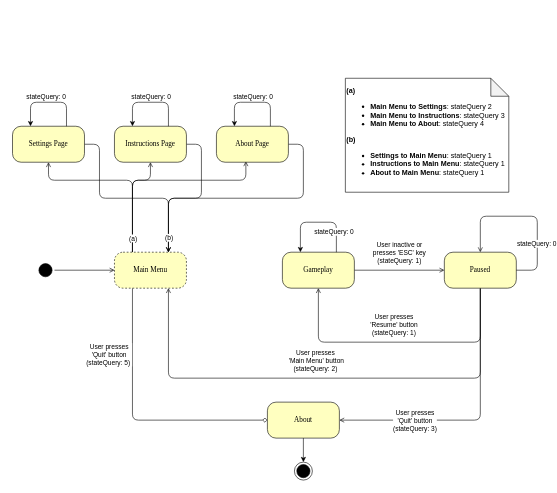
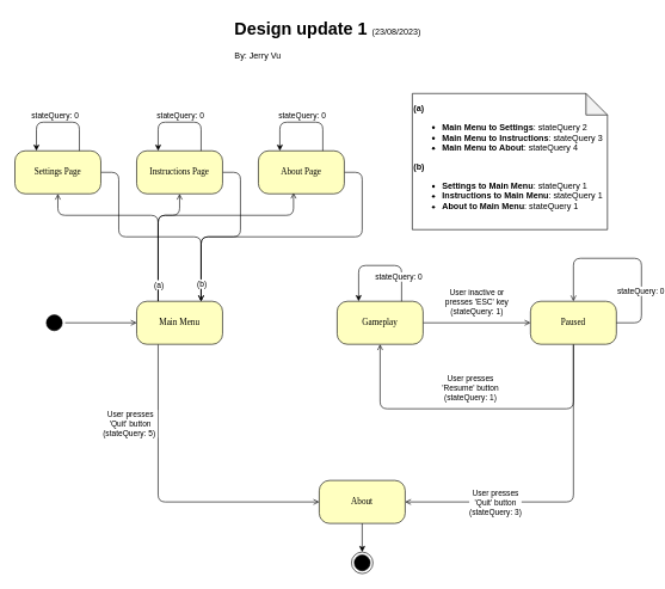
  <mxCell id="0" />
  <mxCell id="1" parent="0" />
  <mxCell id="2" value="" style="ellipse;html=1;shape=startState;fillColor=#000000;strokeColor=#000000;rounded=1;shadow=0;comic=0;labelBackgroundColor=none;fontFamily=Verdana;fontSize=12;fontColor=#000000;align=center;direction=south;" parent="1" vertex="1"><mxGeometry x="60" y="435" width="30" height="30" as="geometry" /></mxCell>
  <mxCell id="3" style="edgeStyle=orthogonalEdgeStyle;rounded=1;orthogonalLoop=1;jettySize=auto;html=1;exitX=0.25;exitY=0;exitDx=0;exitDy=0;entryX=0.5;entryY=1;entryDx=0;entryDy=0;endArrow=open;endFill=0;" edge="1" parent="1" source="9" target="22"><mxGeometry relative="1" as="geometry"><Array as="points"><mxPoint x="220" y="300" /><mxPoint x="80" y="300" /></Array></mxGeometry></mxCell>
  <mxCell id="4" style="edgeStyle=orthogonalEdgeStyle;rounded=1;orthogonalLoop=1;jettySize=auto;html=1;exitX=0.25;exitY=0;exitDx=0;exitDy=0;entryX=0.5;entryY=1;entryDx=0;entryDy=0;endArrow=open;endFill=0;" edge="1" parent="1" source="9" target="24"><mxGeometry relative="1" as="geometry"><Array as="points"><mxPoint x="220" y="300" /><mxPoint x="250" y="300" /></Array></mxGeometry></mxCell>
  <mxCell id="5" style="edgeStyle=orthogonalEdgeStyle;rounded=1;orthogonalLoop=1;jettySize=auto;html=1;exitX=0.25;exitY=0;exitDx=0;exitDy=0;entryX=0.409;entryY=0.974;entryDx=0;entryDy=0;entryPerimeter=0;endArrow=open;endFill=0;" edge="1" parent="1" source="9" target="27"><mxGeometry relative="1" as="geometry"><Array as="points"><mxPoint x="220" y="300" /><mxPoint x="409" y="300" /></Array></mxGeometry></mxCell>
  <mxCell id="6" value="(a)" style="edgeLabel;html=1;align=center;verticalAlign=middle;resizable=0;points=[];" vertex="1" connectable="0" parent="5"><mxGeometry x="-0.859" relative="1" as="geometry"><mxPoint as="offset" /></mxGeometry></mxCell>
- <mxCell id="7" style="edgeStyle=orthogonalEdgeStyle;rounded=1;orthogonalLoop=1;jettySize=auto;html=1;exitX=0.25;exitY=1;exitDx=0;exitDy=0;endArrow=diamond;endFill=0;" edge="1" parent="1" source="9" target="30"><mxGeometry relative="1" as="geometry"><Array as="points"><mxPoint x="220" y="700" /></Array></mxGeometry></mxCell>
+ <mxCell id="7" style="edgeStyle=orthogonalEdgeStyle;rounded=1;orthogonalLoop=1;jettySize=auto;html=1;exitX=0.25;exitY=1;exitDx=0;exitDy=0;endArrow=open;endFill=0;" edge="1" parent="1" source="9" target="30"><mxGeometry relative="1" as="geometry"><Array as="points"><mxPoint x="220" y="700" /></Array></mxGeometry></mxCell>
  <mxCell id="8" value="User presses&lt;br&gt;'Quit' button&lt;br&gt;(stateQuery: 5)&amp;nbsp;" style="edgeLabel;html=1;align=center;verticalAlign=middle;resizable=0;points=[];" vertex="1" connectable="0" parent="7"><mxGeometry x="-0.663" y="2" relative="1" as="geometry"><mxPoint x="-42" y="35" as="offset" /></mxGeometry></mxCell>
- <mxCell id="9" value="Main Menu" style="rounded=1;whiteSpace=wrap;html=1;arcSize=24;fillColor=#ffffc0;strokeColor=#000000;shadow=0;comic=0;labelBackgroundColor=none;fontFamily=Verdana;fontSize=12;fontColor=#000000;align=center;dashed=1;" parent="1" vertex="1"><mxGeometry x="190" y="420" width="120" height="60" as="geometry" /></mxCell>
+ <mxCell id="9" value="Main Menu" style="rounded=1;whiteSpace=wrap;html=1;arcSize=24;fillColor=#ffffc0;strokeColor=#000000;shadow=0;comic=0;labelBackgroundColor=none;fontFamily=Verdana;fontSize=12;fontColor=#000000;align=center;" parent="1" vertex="1"><mxGeometry x="190" y="420" width="120" height="60" as="geometry" /></mxCell>
  <mxCell id="10" style="edgeStyle=orthogonalEdgeStyle;html=1;labelBackgroundColor=none;endArrow=open;endSize=6;strokeColor=#000000;fontFamily=Verdana;fontSize=12;align=left;" parent="1" source="2" target="9" edge="1"><mxGeometry relative="1" as="geometry" /></mxCell>
  <mxCell id="11" style="edgeStyle=orthogonalEdgeStyle;rounded=0;orthogonalLoop=1;jettySize=auto;html=1;exitX=1;exitY=0.5;exitDx=0;exitDy=0;entryX=0;entryY=0.5;entryDx=0;entryDy=0;endArrow=open;endFill=0;" edge="1" parent="1" source="13" target="20"><mxGeometry relative="1" as="geometry" /></mxCell>
  <mxCell id="12" value="User inactive or&lt;br&gt;presses 'ESC' key &lt;br&gt;(stateQuery: 1)" style="edgeLabel;html=1;align=center;verticalAlign=middle;resizable=0;points=[];" vertex="1" connectable="0" parent="11"><mxGeometry x="-0.018" y="4" relative="1" as="geometry"><mxPoint y="-26" as="offset" /></mxGeometry></mxCell>
  <mxCell id="13" value="Gameplay" style="rounded=1;whiteSpace=wrap;html=1;arcSize=24;fillColor=#ffffc0;strokeColor=#000000;shadow=0;comic=0;labelBackgroundColor=none;fontFamily=Verdana;fontSize=12;fontColor=#000000;align=center;" vertex="1" parent="1"><mxGeometry x="470" y="420" width="120" height="60" as="geometry" /></mxCell>
- <mxCell id="14" style="edgeStyle=orthogonalEdgeStyle;rounded=1;orthogonalLoop=1;jettySize=auto;html=1;entryX=0.75;entryY=1;entryDx=0;entryDy=0;endArrow=open;endFill=0;" edge="1" parent="1" source="20" target="9"><mxGeometry relative="1" as="geometry"><Array as="points"><mxPoint x="800" y="630" /><mxPoint x="280" y="630" /></Array></mxGeometry></mxCell>
- <mxCell id="15" value="User presses&lt;br&gt;&amp;nbsp;'Main Menu' button&lt;br&gt;(stateQuery: 2)" style="edgeLabel;html=1;align=center;verticalAlign=middle;resizable=0;points=[];" vertex="1" connectable="0" parent="14"><mxGeometry x="-0.05" relative="1" as="geometry"><mxPoint x="-36" y="-30" as="offset" /></mxGeometry></mxCell>
  <mxCell id="16" style="edgeStyle=orthogonalEdgeStyle;rounded=1;orthogonalLoop=1;jettySize=auto;html=1;entryX=0.5;entryY=1;entryDx=0;entryDy=0;endArrow=open;endFill=0;" edge="1" parent="1" source="20" target="13"><mxGeometry relative="1" as="geometry"><Array as="points"><mxPoint x="800" y="570" /><mxPoint x="530" y="570" /></Array></mxGeometry></mxCell>
  <mxCell id="17" value="User presses &lt;br&gt;'Resume' button &lt;br&gt;(stateQuery: 1)" style="edgeLabel;html=1;align=center;verticalAlign=middle;resizable=0;points=[];" vertex="1" connectable="0" parent="16"><mxGeometry x="-0.089" y="6" relative="1" as="geometry"><mxPoint x="-30" y="-36" as="offset" /></mxGeometry></mxCell>
  <mxCell id="18" style="edgeStyle=orthogonalEdgeStyle;rounded=1;orthogonalLoop=1;jettySize=auto;html=1;entryX=1;entryY=0.5;entryDx=0;entryDy=0;endArrow=open;endFill=0;" edge="1" parent="1" source="20" target="30"><mxGeometry relative="1" as="geometry"><Array as="points"><mxPoint x="800" y="700" /></Array></mxGeometry></mxCell>
  <mxCell id="19" value="User presses&lt;br&gt;'Quit' button&lt;br&gt;(stateQuery: 3)" style="edgeLabel;html=1;align=center;verticalAlign=middle;resizable=0;points=[];" vertex="1" connectable="0" parent="18"><mxGeometry x="0.447" relative="1" as="geometry"><mxPoint x="-1" as="offset" /></mxGeometry></mxCell>
  <mxCell id="20" value="Paused" style="rounded=1;whiteSpace=wrap;html=1;arcSize=24;fillColor=#ffffc0;strokeColor=#000000;shadow=0;comic=0;labelBackgroundColor=none;fontFamily=Verdana;fontSize=12;fontColor=#000000;align=center;" vertex="1" parent="1"><mxGeometry x="740" y="420" width="120" height="60" as="geometry" /></mxCell>
  <mxCell id="21" style="edgeStyle=orthogonalEdgeStyle;rounded=1;orthogonalLoop=1;jettySize=auto;html=1;entryX=0.75;entryY=0;entryDx=0;entryDy=0;endArrow=open;endFill=0;" edge="1" parent="1" source="22" target="9"><mxGeometry relative="1" as="geometry"><Array as="points"><mxPoint x="165" y="240" /><mxPoint x="165" y="330" /><mxPoint x="280" y="330" /></Array></mxGeometry></mxCell>
  <mxCell id="22" value="Settings Page" style="rounded=1;whiteSpace=wrap;html=1;arcSize=24;fillColor=#ffffc0;strokeColor=#000000;shadow=0;comic=0;labelBackgroundColor=none;fontFamily=Verdana;fontSize=12;fontColor=#000000;align=center;" vertex="1" parent="1"><mxGeometry x="20" y="210" width="120" height="60" as="geometry" /></mxCell>
  <mxCell id="23" style="edgeStyle=orthogonalEdgeStyle;rounded=1;orthogonalLoop=1;jettySize=auto;html=1;entryX=0.75;entryY=0;entryDx=0;entryDy=0;endArrow=open;endFill=0;" edge="1" parent="1" source="24" target="9"><mxGeometry relative="1" as="geometry"><Array as="points"><mxPoint x="335" y="240" /><mxPoint x="335" y="330" /><mxPoint x="280" y="330" /></Array></mxGeometry></mxCell>
  <mxCell id="24" value="Instructions Page" style="rounded=1;whiteSpace=wrap;html=1;arcSize=24;fillColor=#ffffc0;strokeColor=#000000;shadow=0;comic=0;labelBackgroundColor=none;fontFamily=Verdana;fontSize=12;fontColor=#000000;align=center;" vertex="1" parent="1"><mxGeometry x="190" y="210" width="120" height="60" as="geometry" /></mxCell>
  <mxCell id="25" style="edgeStyle=orthogonalEdgeStyle;rounded=1;orthogonalLoop=1;jettySize=auto;html=1;entryX=0.75;entryY=0;entryDx=0;entryDy=0;endArrow=open;endFill=0;" edge="1" parent="1" source="27" target="9"><mxGeometry relative="1" as="geometry"><Array as="points"><mxPoint x="505" y="240" /><mxPoint x="505" y="330" /><mxPoint x="280" y="330" /></Array></mxGeometry></mxCell>
  <mxCell id="26" value="(b)" style="edgeLabel;html=1;align=center;verticalAlign=middle;resizable=0;points=[];" vertex="1" connectable="0" parent="25"><mxGeometry x="0.87" relative="1" as="geometry"><mxPoint y="3" as="offset" /></mxGeometry></mxCell>
  <mxCell id="27" value="About Page" style="rounded=1;whiteSpace=wrap;html=1;arcSize=24;fillColor=#ffffc0;strokeColor=#000000;shadow=0;comic=0;labelBackgroundColor=none;fontFamily=Verdana;fontSize=12;fontColor=#000000;align=center;" vertex="1" parent="1"><mxGeometry x="360" y="210" width="120" height="60" as="geometry" /></mxCell>
  <mxCell id="28" value="" style="ellipse;html=1;shape=endState;fillColor=#000000;strokeColor=#000000;" vertex="1" parent="1"><mxGeometry x="490" y="770" width="30" height="30" as="geometry" /></mxCell>
  <mxCell id="29" style="edgeStyle=orthogonalEdgeStyle;rounded=0;orthogonalLoop=1;jettySize=auto;html=1;exitX=0.5;exitY=1;exitDx=0;exitDy=0;entryX=0.5;entryY=0;entryDx=0;entryDy=0;" edge="1" parent="1" source="30" target="28"><mxGeometry relative="1" as="geometry" /></mxCell>
  <mxCell id="30" value="About" style="rounded=1;whiteSpace=wrap;html=1;arcSize=24;fillColor=#ffffc0;strokeColor=#000000;shadow=0;comic=0;labelBackgroundColor=none;fontFamily=Verdana;fontSize=12;fontColor=#000000;align=center;" vertex="1" parent="1"><mxGeometry x="445" y="670" width="120" height="60" as="geometry" /></mxCell>
  <mxCell id="31" style="edgeStyle=orthogonalEdgeStyle;rounded=1;orthogonalLoop=1;jettySize=auto;html=1;exitX=1;exitY=0.5;exitDx=0;exitDy=0;entryX=0.5;entryY=0;entryDx=0;entryDy=0;endArrow=open;endFill=0;" edge="1" parent="1" source="20" target="20"><mxGeometry relative="1" as="geometry"><Array as="points"><mxPoint x="895" y="450" /><mxPoint x="895" y="360" /><mxPoint x="800" y="360" /></Array></mxGeometry></mxCell>
  <mxCell id="32" value="stateQuery: 0" style="edgeLabel;html=1;align=center;verticalAlign=middle;resizable=0;points=[];" vertex="1" connectable="0" parent="31"><mxGeometry x="-0.43" y="2" relative="1" as="geometry"><mxPoint as="offset" /></mxGeometry></mxCell>
  <mxCell id="33" style="edgeStyle=orthogonalEdgeStyle;rounded=1;orthogonalLoop=1;jettySize=auto;html=1;exitX=0.75;exitY=0;exitDx=0;exitDy=0;entryX=0.25;entryY=0;entryDx=0;entryDy=0;" edge="1" parent="1" source="13" target="13"><mxGeometry relative="1" as="geometry"><Array as="points"><mxPoint x="560" y="370" /><mxPoint x="500" y="370" /></Array></mxGeometry></mxCell>
  <mxCell id="34" value="stateQuery: 0" style="edgeLabel;html=1;align=center;verticalAlign=middle;resizable=0;points=[];" vertex="1" connectable="0" parent="33"><mxGeometry x="0.05" y="-2" relative="1" as="geometry"><mxPoint x="29" y="17" as="offset" /></mxGeometry></mxCell>
  <mxCell id="35" value="&lt;div style=&quot;&quot;&gt;&lt;b style=&quot;background-color: initial;&quot;&gt;(a)&lt;/b&gt;&lt;span style=&quot;background-color: initial;&quot;&gt;&amp;nbsp;&lt;/span&gt;&lt;/div&gt;&lt;div style=&quot;&quot;&gt;&lt;ul&gt;&lt;li&gt;&lt;b style=&quot;background-color: initial;&quot;&gt;Main Menu to Settings&lt;/b&gt;&lt;span style=&quot;background-color: initial;&quot;&gt;: stateQuery 2&lt;/span&gt;&lt;/li&gt;&lt;li&gt;&lt;b style=&quot;background-color: initial;&quot;&gt;Main Menu to Instructions&lt;/b&gt;&lt;span style=&quot;background-color: initial;&quot;&gt;: stateQuery 3&lt;/span&gt;&lt;/li&gt;&lt;li&gt;&lt;b style=&quot;background-color: initial;&quot;&gt;Main Menu to About&lt;/b&gt;&lt;span style=&quot;background-color: initial;&quot;&gt;: stateQuery 4&lt;/span&gt;&lt;/li&gt;&lt;/ul&gt;&lt;b style=&quot;background-color: initial;&quot;&gt;(b)&lt;/b&gt;&lt;/div&gt;&lt;div style=&quot;&quot;&gt;&lt;ul&gt;&lt;li&gt;&lt;b style=&quot;background-color: initial;&quot;&gt;Settings to Main Menu&lt;/b&gt;&lt;span style=&quot;background-color: initial;&quot;&gt;: stateQuery 1&lt;/span&gt;&lt;/li&gt;&lt;li&gt;&lt;b&gt;Instructions to Main Menu&lt;/b&gt;: stateQuery 1&lt;/li&gt;&lt;li&gt;&lt;b&gt;About to Main Menu&lt;/b&gt;: stateQuery 1&lt;/li&gt;&lt;/ul&gt;&lt;/div&gt;" style="shape=note;whiteSpace=wrap;html=1;backgroundOutline=1;darkOpacity=0.05;align=left;" vertex="1" parent="1"><mxGeometry x="575" y="130" width="272.5" height="190" as="geometry" /></mxCell>
  <mxCell id="36" style="edgeStyle=orthogonalEdgeStyle;rounded=1;orthogonalLoop=1;jettySize=auto;html=1;exitX=0.75;exitY=0;exitDx=0;exitDy=0;entryX=0.25;entryY=0;entryDx=0;entryDy=0;" edge="1" parent="1" source="22" target="22"><mxGeometry relative="1" as="geometry"><Array as="points"><mxPoint x="110" y="170" /><mxPoint x="50" y="170" /></Array></mxGeometry></mxCell>
  <mxCell id="37" value="stateQuery: 0" style="edgeLabel;html=1;align=center;verticalAlign=middle;resizable=0;points=[];" vertex="1" connectable="0" parent="36"><mxGeometry x="-0.1" y="-5" relative="1" as="geometry"><mxPoint x="-12" y="-5" as="offset" /></mxGeometry></mxCell>
  <mxCell id="38" style="edgeStyle=orthogonalEdgeStyle;rounded=1;orthogonalLoop=1;jettySize=auto;html=1;exitX=0.75;exitY=0;exitDx=0;exitDy=0;entryX=0.25;entryY=0;entryDx=0;entryDy=0;" edge="1" parent="1" source="24" target="24"><mxGeometry relative="1" as="geometry"><Array as="points"><mxPoint x="280" y="170" /><mxPoint x="220" y="170" /></Array></mxGeometry></mxCell>
  <mxCell id="39" value="stateQuery: 0" style="edgeLabel;html=1;align=center;verticalAlign=middle;resizable=0;points=[];" vertex="1" connectable="0" parent="38"><mxGeometry x="-0.076" y="-1" relative="1" as="geometry"><mxPoint x="-5" y="-9" as="offset" /></mxGeometry></mxCell>
  <mxCell id="40" style="edgeStyle=orthogonalEdgeStyle;rounded=1;orthogonalLoop=1;jettySize=auto;html=1;exitX=0.75;exitY=0;exitDx=0;exitDy=0;entryX=0.25;entryY=0;entryDx=0;entryDy=0;" edge="1" parent="1" source="27" target="27"><mxGeometry relative="1" as="geometry"><Array as="points"><mxPoint x="450" y="170" /><mxPoint x="390" y="170" /></Array></mxGeometry></mxCell>
  <mxCell id="41" value="stateQuery: 0" style="edgeLabel;html=1;align=center;verticalAlign=middle;resizable=0;points=[];" vertex="1" connectable="0" parent="40"><mxGeometry x="-0.029" y="-3" relative="1" as="geometry"><mxPoint x="-2" y="-7" as="offset" /></mxGeometry></mxCell>
+ <mxCell id="42" value="&lt;h1&gt;Design update 1&amp;nbsp;&lt;span style=&quot;font-weight: normal;&quot;&gt;&lt;font style=&quot;font-size: 12px;&quot;&gt;(23/08/2023)&lt;/font&gt;&lt;/span&gt;&lt;/h1&gt;&lt;div&gt;&lt;span style=&quot;font-weight: normal;&quot;&gt;&lt;font style=&quot;font-size: 12px;&quot;&gt;By: Jerry Vu&lt;/font&gt;&lt;/span&gt;&lt;/div&gt;&lt;div&gt;&lt;br&gt;&lt;/div&gt;&lt;div&gt;&lt;b&gt;&lt;/b&gt;&lt;/div&gt;" style="text;html=1;strokeColor=none;fillColor=none;spacing=5;spacingTop=-20;whiteSpace=wrap;overflow=hidden;rounded=0;" vertex="1" parent="1"><mxGeometry x="322" y="20" width="270" height="75" as="geometry" /></mxCell>
